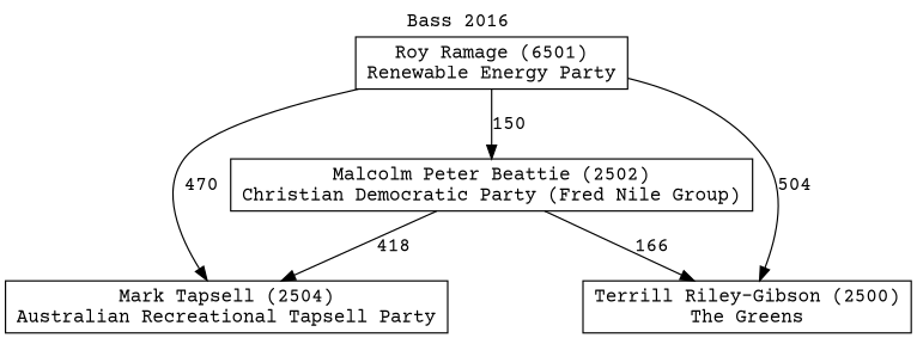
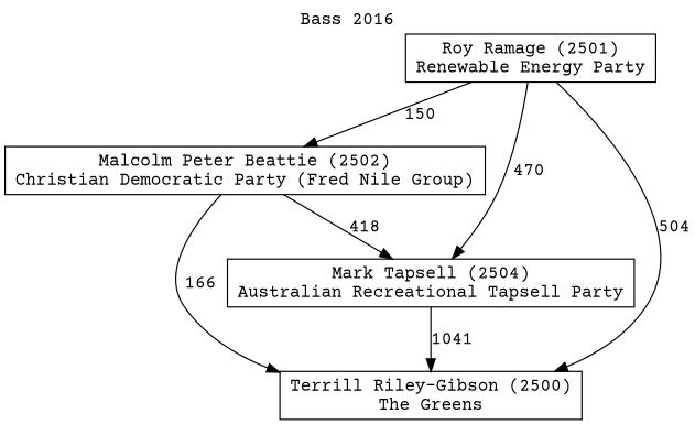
  digraph {
    fontname="Courier Prime"
    label="Bass 2016"
    labelloc=t
    mclimit=10
    node [fontname="Courier Prime" shape=box]
    edge [fontname="Courier Prime"]
    n1 [label="Malcolm Peter Beattie (2502)\nChristian Democratic Party (Fred Nile Group)"]
    n2 [label="Mark Tapsell (2504)\nAustralian Recreational Tapsell Party"]
    n3 [label="Terrill Riley-Gibson (2500)\nThe Greens"]
-   n4 [label="Roy Ramage (6501)\nRenewable Energy Party"]
+   n4 [label="Roy Ramage (2501)\nRenewable Energy Party"]
    n1 -> n2 [label=418]
    n1 -> n3 [label=166]
+   n2 -> n3 [label=1041]
    n4 -> n1 [label=150]
    n4 -> n2 [label=470]
    n4 -> n3 [label=504]
  }
